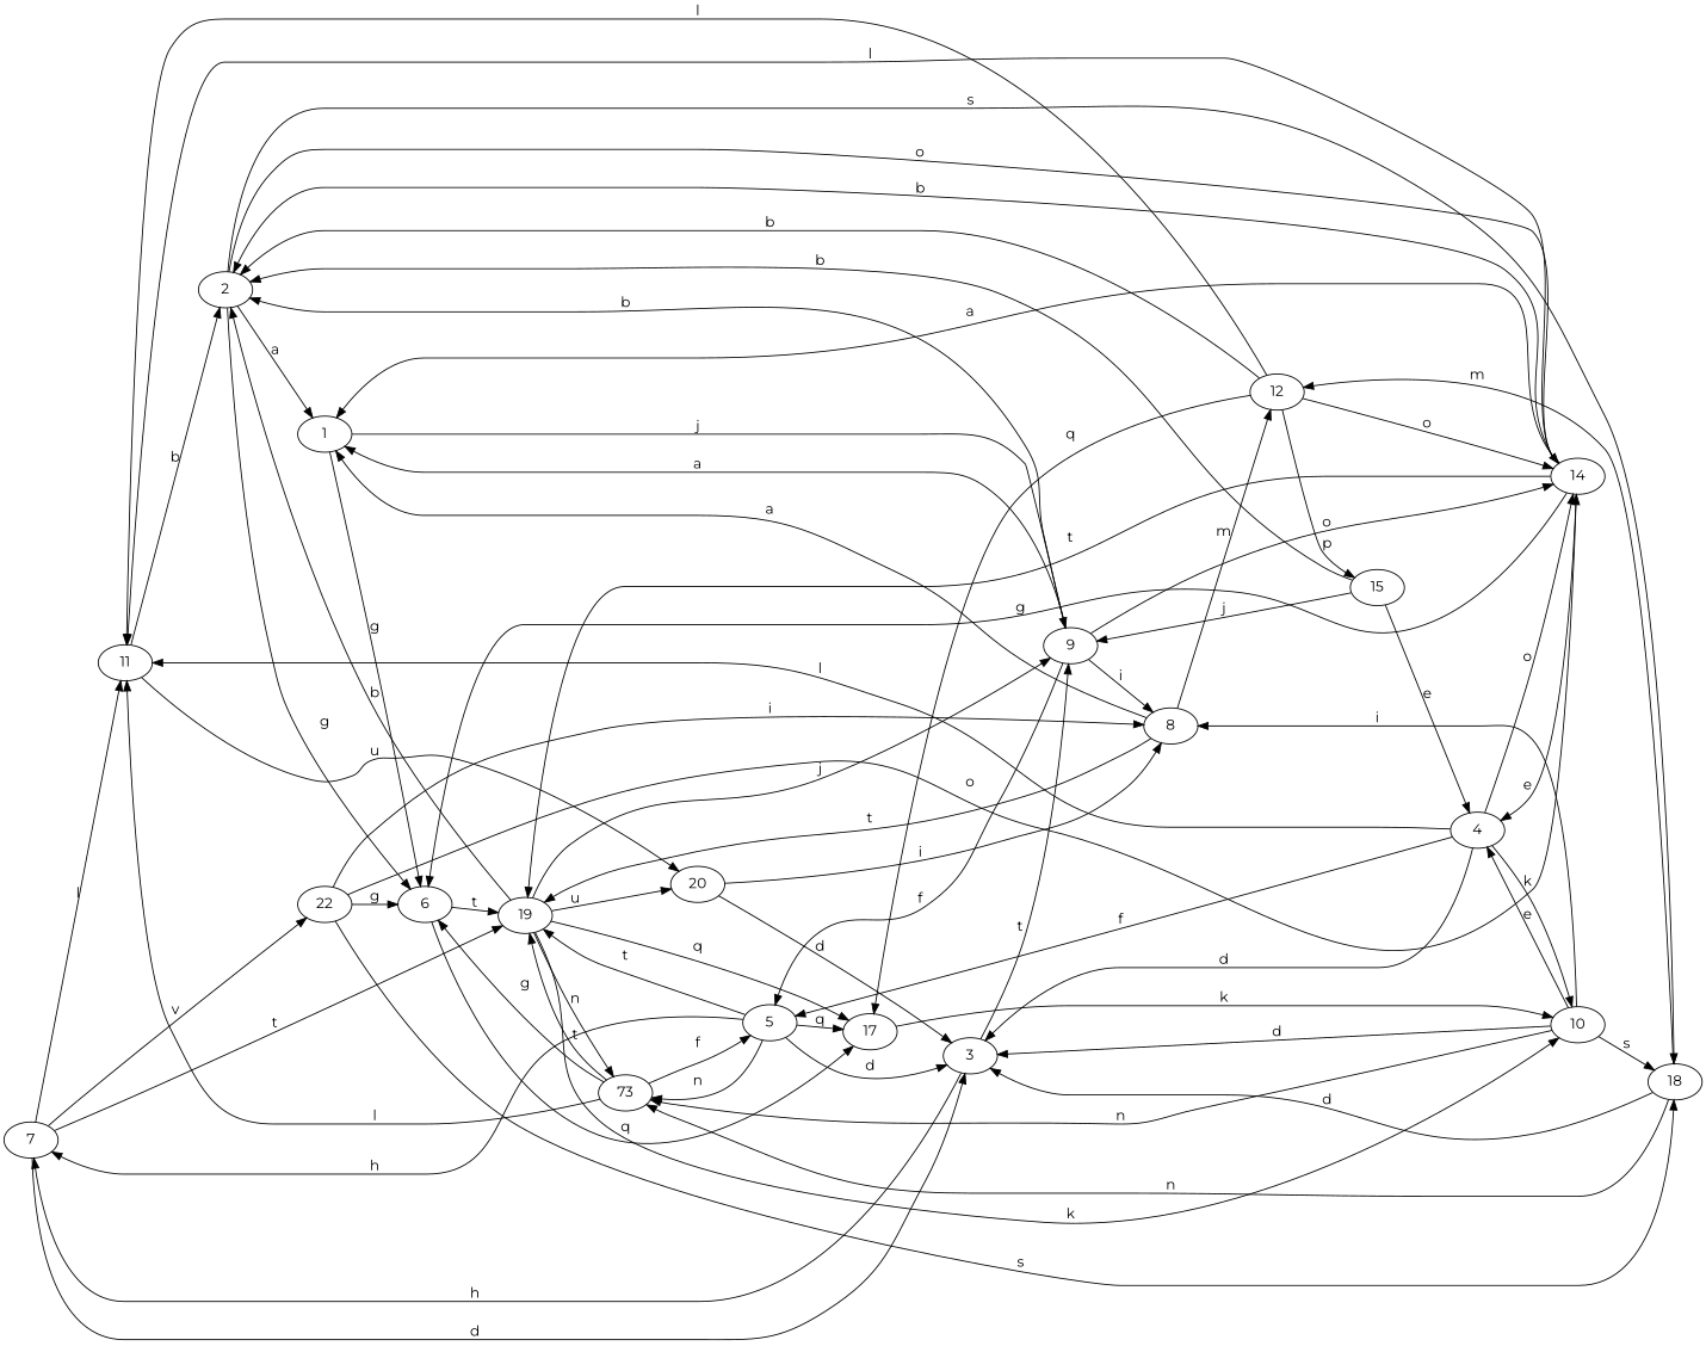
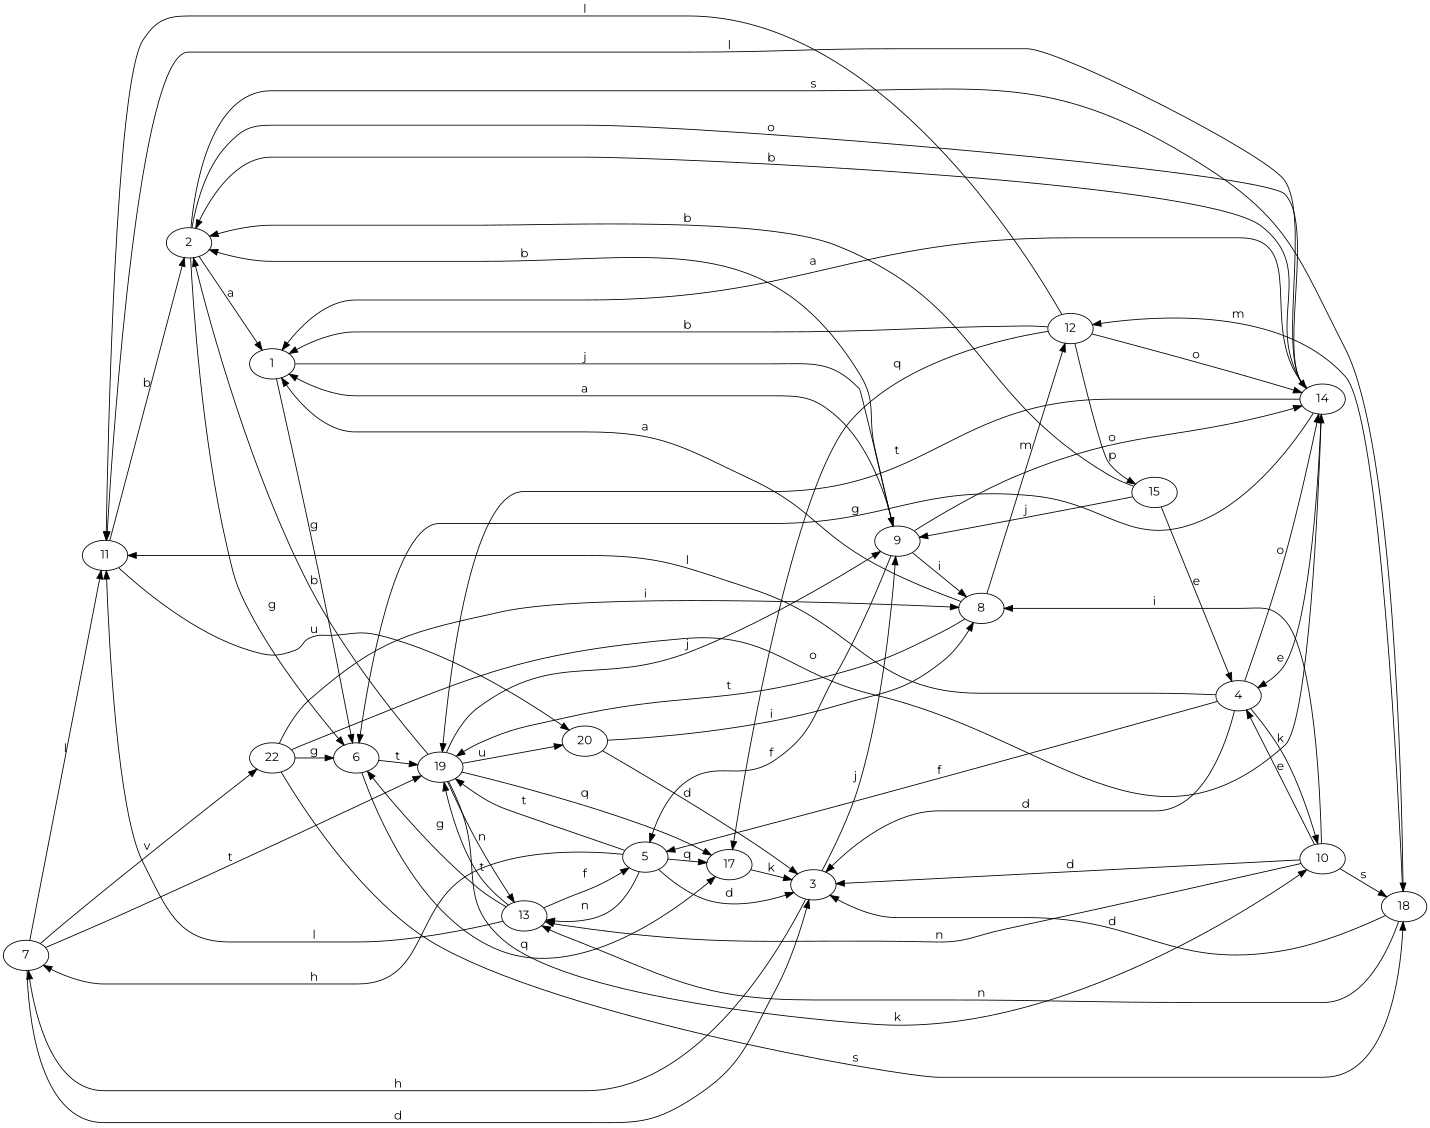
  strict digraph {
    fontname=Montserrat
    rankdir=LR
    node [fontname=Montserrat]
    edge [fontname=Montserrat]
    7
    11
    3
    19
    22
    2
    20
    17
    10
    1
    6
    9
    14
    5
    8
    18
    4
-   13 [label=73]
+   13
    12
    15
    7 -> 11 [label=l]
    7 -> 3 [label=d]
    7 -> 19 [label=t]
    7 -> 22 [label=v]
    11 -> 2 [label=b]
    11 -> 20 [label=u]
    3 -> 7 [label=h]
-   3 -> 9 [label=t]
+   3 -> 9 [label=j]
    19 -> 2 [label=b]
    19 -> 20 [label=u]
    19 -> 17 [label=q]
    19 -> 10 [label=k]
    19 -> 9 [label=j]
    19 -> 13 [label=n]
    22 -> 6 [label=g]
    22 -> 14 [label=o]
    22 -> 8 [label=i]
    22 -> 18 [label=s]
    2 -> 1 [label=a]
    2 -> 6 [label=g]
    2 -> 14 [label=o]
    2 -> 18 [label=s]
    20 -> 3 [label=d]
    20 -> 8 [label=i]
-   17 -> 10 [label=k]
+   17 -> 3 [label=k]
    10 -> 3 [label=d]
    10 -> 8 [label=i]
    10 -> 18 [label=s]
    10 -> 4 [label=e]
    10 -> 13 [label=n]
    1 -> 6 [label=g]
    1 -> 9 [label=j]
    6 -> 19 [label=t]
    6 -> 17 [label=q]
    9 -> 2 [label=b]
    9 -> 1 [label=a]
    9 -> 14 [label=o]
    9 -> 5 [label=f]
    9 -> 8 [label=i]
    14 -> 11 [label=l]
    14 -> 19 [label=t]
    14 -> 2 [label=b]
    14 -> 1 [label=a]
    14 -> 6 [label=g]
    14 -> 4 [label=e]
    5 -> 7 [label=h]
    5 -> 3 [label=d]
    5 -> 19 [label=t]
    5 -> 17 [label=q]
    5 -> 13 [label=n]
    8 -> 19 [label=t]
    8 -> 1 [label=a]
    8 -> 12 [label=m]
    18 -> 3 [label=d]
    18 -> 13 [label=n]
    18 -> 12 [label=m]
    4 -> 11 [label=l]
    4 -> 3 [label=d]
    4 -> 10 [label=k]
    4 -> 14 [label=o]
    4 -> 5 [label=f]
    13 -> 11 [label=l]
    13 -> 19 [label=t]
    13 -> 6 [label=g]
    13 -> 5 [label=f]
    12 -> 11 [label=l]
-   12 -> 2 [label=b]
+   12 -> 1 [label=b]
    12 -> 17 [label=q]
    12 -> 14 [label=o]
    12 -> 15 [label=p]
    15 -> 2 [label=b]
    15 -> 9 [label=j]
    15 -> 4 [label=e]
  }
